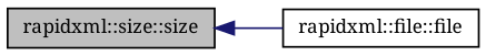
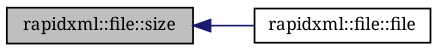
  digraph {
    rankdir=LR
    fontname="Noto Serif"
    node [color=black fontname="Noto Serif" fontsize=10 shape=record style=filled]
-   n1 [fillcolor=grey75 fontcolor=black height=0.2 label="rapidxml::size::size" width=0.4]
+   n1 [fillcolor=grey75 fontcolor=black height=0.2 label="rapidxml::file::size" width=0.4]
    n2 [fillcolor=white height=0.2 label="rapidxml::file::file" width=0.4]
    n1 -> n2 [color=midnightblue dir=back fontname="Noto Serif" fontsize=10 labelfontname=Verdana labelfontsize=10 style=solid]
  }
